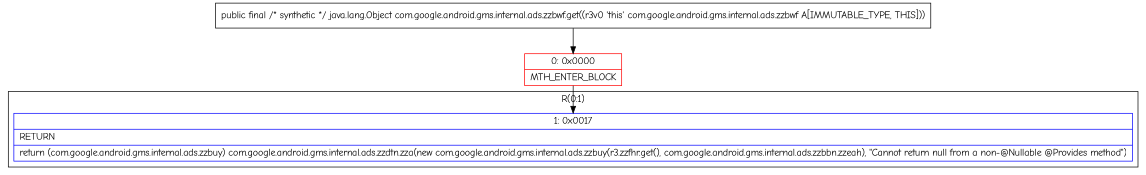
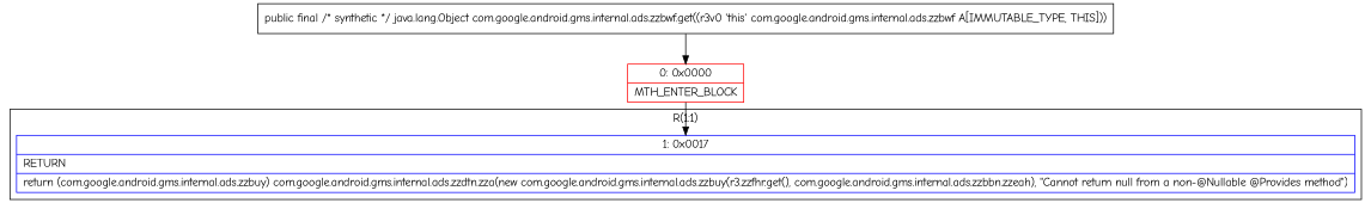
  digraph {
    fontname="Comic Neue"
    node [shape=record fontname="Comic Neue"]
    edge [fontname="Comic Neue"]
    n1 [color=blue label="{1\:\ 0x0017|RETURN\l|return (com.google.android.gms.internal.ads.zzbuy) com.google.android.gms.internal.ads.zzdtn.zza(new com.google.android.gms.internal.ads.zzbuy(r3.zzfhr.get(), com.google.android.gms.internal.ads.zzbbn.zzeah), \"Cannot return null from a non\-@Nullable @Provides method\")\l}"]
    n2 [color=red label="{0\:\ 0x0000|MTH_ENTER_BLOCK\l}"]
    n3 [label="{public final \/* synthetic *\/ java.lang.Object com.google.android.gms.internal.ads.zzbwf.get((r3v0 'this' com.google.android.gms.internal.ads.zzbwf A[IMMUTABLE_TYPE, THIS])) }"]
    subgraph cluster_1 {
-     label="R(0:1)"
+     label="R(1:1)"
      n1
    }
    n2 -> n1
    n3 -> n2
  }
